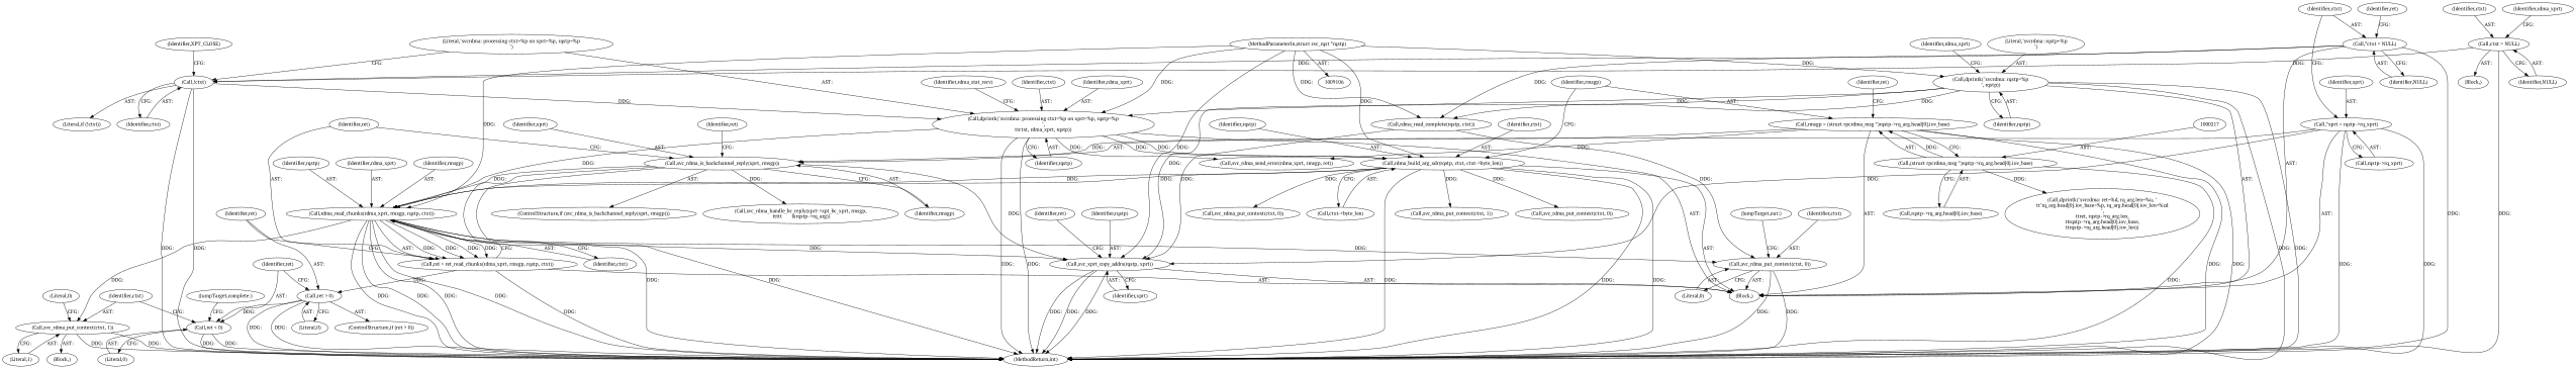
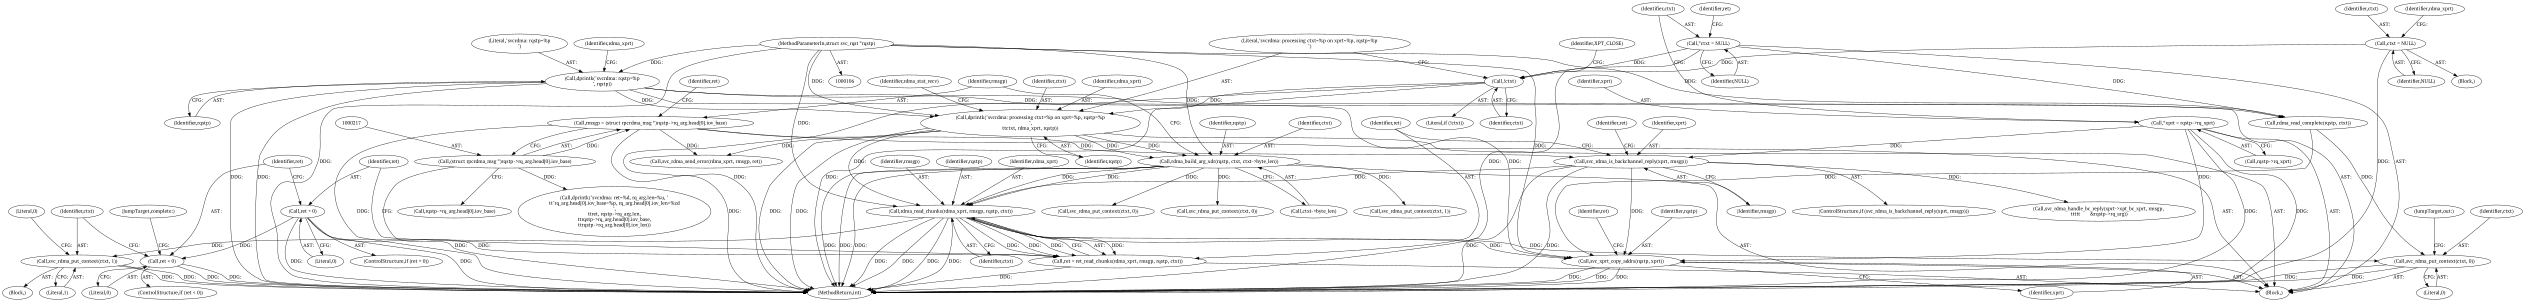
  digraph {
    fontname="PT Serif"
    node [fontname="PT Serif"]
    edge [fontname="PT Serif"]
    n1 [label="(Call,rdma_read_chunks(rdma_xprt, rmsgp, rqstp, ctxt))"]
    n2 [label="(Call,ret = ret_read_chunks(rdma_xprt, rmsgp, rqstp, ctxt))"]
    n3 [label="(Call,svc_rdma_put_context(ctxt, 1))"]
    n4 [label="(Call,svc_rdma_put_context(ctxt, 0))"]
    n5 [label="(Call,svc_xprt_copy_addrs(rqstp, xprt))"]
    n6 [label="(MethodReturn,int)"]
    n7 [label="(Identifier,ctxt)"]
    n8 [label="(Block,)"]
    n9 [label="(Call,ret > 0)"]
    n10 [label="(Literal,1)"]
    n11 [label="(Block,)"]
    n12 [label="(Literal,0)"]
    n13 [label="(Identifier,xprt)"]
    n14 [label="(Call,dprintk(\"svcrdma: processing ctxt=%p on xprt=%p, rqstp=%p\n\",\n\t\tctxt, rdma_xprt, rqstp))"]
    n15 [label="(Call,rdma_build_arg_xdr(rqstp, ctxt, ctxt->byte_len))"]
    n16 [label="(Identifier,rqstp)"]
    n17 [label="(Call,svc_rdma_send_error(rdma_xprt, rmsgp, ret))"]
    n18 [label="(Call,svc_rdma_put_context(ctxt, 1))"]
    n19 [label="(Call,svc_rdma_put_context(ctxt, 0))"]
    n20 [label="(Call,svc_rdma_put_context(ctxt, 0))"]
    n21 [label="(Call,ctxt->byte_len)"]
    n22 [label="(Call,!ctxt)"]
    n23 [label="(Literal,if (!ctxt))"]
    n24 [label="(Identifier,ctxt)"]
    n25 [label="(Call,*ctxt = NULL)"]
    n26 [label="(Call,rdma_read_complete(rqstp, ctxt))"]
    n27 [label="(Identifier,NULL)"]
    n28 [label="(Call,ctxt = NULL)"]
    n29 [label="(Identifier,NULL)"]
    n30 [label="(Block,)"]
    n31 [label="(Call,dprintk(\"svcrdma: rqstp=%p\n\", rqstp))"]
    n32 [label="(Identifier,rqstp)"]
    n33 [label="(MethodParameterIn,struct svc_rqst *rqstp)"]
-   1000106 [label=1009106]
+   1000106
    n35 [label="(Call,svc_rdma_is_backchannel_reply(xprt, rmsgp))"]
    n36 [label="(ControlStructure,if (svc_rdma_is_backchannel_reply(xprt, rmsgp)))"]
    n37 [label="(Call,svc_rdma_handle_bc_reply(xprt->xpt_bc_xprt, rmsgp,\n \t\t\t\t\t       &rqstp->rq_arg))"]
    n38 [label="(Identifier,rmsgp)"]
    n39 [label="(Call,*xprt = rqstp->rq_xprt)"]
    n40 [label="(Call,rqstp->rq_xprt)"]
    n41 [label="(Call,rmsgp = (struct rpcrdma_msg *)rqstp->rq_arg.head[0].iov_base)"]
    n42 [label="(Call,(struct rpcrdma_msg *)rqstp->rq_arg.head[0].iov_base)"]
    n43 [label="(Call,dprintk(\"svcrdma: ret=%d, rq_arg.len=%u, \"\n\t\t\"rq_arg.head[0].iov_base=%p, rq_arg.head[0].iov_len=%zd\n\",\n\t\tret, rqstp->rq_arg.len,\n\t\trqstp->rq_arg.head[0].iov_base,\n\t\trqstp->rq_arg.head[0].iov_len))"]
    n44 [label="(Call,rqstp->rq_arg.head[0].iov_base)"]
    n45 [label="(Call,ret < 0)"]
    n46 [label="(Literal,0)"]
    n47 [label="(ControlStructure,if (ret > 0))"]
    n48 [label="(Literal,0)"]
+   n49 [label="(ControlStructure,if (ret < 0))"]
    n50 [label="(Identifier,rdma_xprt)"]
    n51 [label="(Identifier,rdma_xprt)"]
    n52 [label="(Identifier,rmsgp)"]
    n53 [label="(Identifier,rdma_xprt)"]
    n54 [label="(Identifier,ctxt)"]
    n55 [label="(Identifier,rqstp)"]
    n56 [label="(Identifier,XPT_CLOSE)"]
    n57 [label="(Identifier,rqstp)"]
    n58 [label="(Identifier,ret)"]
    n59 [label="(Literal,0)"]
    n60 [label="(Identifier,ret)"]
    n61 [label="(Identifier,ret)"]
    n62 [label="(Identifier,ctxt)"]
    n63 [label="(Identifier,ctxt)"]
    n64 [label="(JumpTarget,complete:)"]
    n65 [label="(Literal,\"svcrdma: rqstp=%p\n\")"]
    n66 [label="(Identifier,ctxt)"]
    n67 [label="(Identifier,xprt)"]
    n68 [label="(Identifier,ret)"]
    n69 [label="(Identifier,ret)"]
    n70 [label="(Identifier,rdma_xprt)"]
    n71 [label="(JumpTarget,out:)"]
    n72 [label="(Identifier,ret)"]
    n73 [label="(Identifier,rdma_stat_recv)"]
    n74 [label="(Identifier,xprt)"]
    n75 [label="(Identifier,rmsgp)"]
    n76 [label="(Identifier,ctxt)"]
    n77 [label="(Literal,\"svcrdma: processing ctxt=%p on xprt=%p, rqstp=%p\n\")"]
    n78 [label="(Identifier,rqstp)"]
    n79 [label="(Identifier,ctxt)"]
    n80 [label="(Identifier,ret)"]
    1000217
    n1 -> n2 [label="AST: "]
    n1 -> n2 [label="DDG: "]
    n1 -> n2 [label="DDG: "]
    n1 -> n2 [label="DDG: "]
    n1 -> n2 [label="DDG: "]
    n1 -> n3 [label="DDG: "]
    n1 -> n4 [label="DDG: "]
    n1 -> n5 [label="DDG: "]
    n1 -> n6 [label="DDG: "]
    n1 -> n6 [label="DDG: "]
    n1 -> n6 [label="DDG: "]
    n1 -> n6 [label="DDG: "]
    n1 -> n7 [label="CFG: "]
    n2 -> n1 [label="CFG: "]
    n2 -> n6 [label="DDG: "]
    n2 -> n8 [label="AST: "]
-   n2 -> n9 [label="DDG: "]
+   n9 -> n2 [label="DDG: "]
    n3 -> n6 [label="DDG: "]
    n3 -> n6 [label="DDG: "]
    n3 -> n10 [label="CFG: "]
    n3 -> n11 [label="AST: "]
    n4 -> n6 [label="DDG: "]
    n4 -> n6 [label="DDG: "]
    n4 -> n8 [label="AST: "]
    n4 -> n12 [label="CFG: "]
    n5 -> n6 [label="DDG: "]
    n5 -> n6 [label="DDG: "]
    n5 -> n6 [label="DDG: "]
    n5 -> n8 [label="AST: "]
    n5 -> n13 [label="CFG: "]
    n7 -> n1 [label="AST: "]
    n9 -> n6 [label="DDG: "]
    n9 -> n6 [label="DDG: "]
    n9 -> n45 [label="DDG: "]
    n9 -> n46 [label="CFG: "]
    n9 -> n47 [label="AST: "]
    n10 -> n3 [label="AST: "]
    n12 -> n4 [label="AST: "]
    n13 -> n5 [label="AST: "]
    n14 -> n1 [label="DDG: "]
    n14 -> n6 [label="DDG: "]
    n14 -> n6 [label="DDG: "]
    n14 -> n8 [label="AST: "]
    n14 -> n15 [label="DDG: "]
    n14 -> n15 [label="DDG: "]
    n14 -> n16 [label="CFG: "]
    n14 -> n17 [label="DDG: "]
    n15 -> n1 [label="DDG: "]
    n15 -> n1 [label="DDG: "]
    n15 -> n6 [label="DDG: "]
    n15 -> n6 [label="DDG: "]
    n15 -> n6 [label="DDG: "]
    n15 -> n8 [label="AST: "]
    n15 -> n18 [label="DDG: "]
    n15 -> n19 [label="DDG: "]
    n15 -> n20 [label="DDG: "]
    n15 -> n21 [label="CFG: "]
    n16 -> n14 [label="AST: "]
    n21 -> n15 [label="AST: "]
    n22 -> n6 [label="DDG: "]
    n22 -> n6 [label="DDG: "]
    n22 -> n14 [label="DDG: "]
    n22 -> n23 [label="AST: "]
    n22 -> n24 [label="CFG: "]
    n24 -> n22 [label="AST: "]
    n25 -> n6 [label="DDG: "]
    n25 -> n8 [label="AST: "]
    n25 -> n22 [label="DDG: "]
    n25 -> n26 [label="DDG: "]
    n25 -> n27 [label="CFG: "]
    n26 -> n4 [label="DDG: "]
    n26 -> n5 [label="DDG: "]
    n27 -> n25 [label="AST: "]
    n28 -> n6 [label="DDG: "]
    n28 -> n22 [label="DDG: "]
    n28 -> n29 [label="CFG: "]
    n28 -> n30 [label="AST: "]
    n29 -> n28 [label="AST: "]
    n31 -> n5 [label="DDG: "]
    n31 -> n6 [label="DDG: "]
    n31 -> n6 [label="DDG: "]
    n31 -> n8 [label="AST: "]
    n31 -> n14 [label="DDG: "]
    n31 -> n26 [label="DDG: "]
    n31 -> n32 [label="CFG: "]
    n32 -> n31 [label="AST: "]
    n33 -> n1 [label="DDG: "]
    n33 -> n5 [label="DDG: "]
+   n33 -> n6 [label="DDG: "]
    n33 -> n14 [label="DDG: "]
    n33 -> n15 [label="DDG: "]
    n33 -> n26 [label="DDG: "]
    n33 -> n31 [label="DDG: "]
    n33 -> 1000106 [label="AST: "]
    n35 -> n1 [label="DDG: "]
    n35 -> n5 [label="DDG: "]
    n35 -> n6 [label="DDG: "]
    n35 -> n6 [label="DDG: "]
    n35 -> n36 [label="AST: "]
    n35 -> n37 [label="DDG: "]
    n35 -> n38 [label="CFG: "]
    n38 -> n35 [label="AST: "]
    n39 -> n5 [label="DDG: "]
    n39 -> n6 [label="DDG: "]
    n39 -> n6 [label="DDG: "]
    n39 -> n8 [label="AST: "]
-   n39 -> n35 [label="AST: "]
+   n39 -> n35 [label="DDG: "]
    n39 -> n40 [label="CFG: "]
    n40 -> n39 [label="AST: "]
    n41 -> n6 [label="DDG: "]
    n41 -> n6 [label="DDG: "]
    n41 -> n8 [label="AST: "]
    n41 -> n17 [label="DDG: "]
    n41 -> n35 [label="DDG: "]
    n41 -> n42 [label="CFG: "]
    n42 -> n6 [label="DDG: "]
    n42 -> n41 [label="AST: "]
    n42 -> n41 [label="DDG: "]
    n42 -> n43 [label="DDG: "]
    n42 -> n44 [label="CFG: "]
-   n44 -> n42 [label="AST: "]
    n45 -> n6 [label="DDG: "]
    n45 -> n6 [label="DDG: "]
    n45 -> n48 [label="CFG: "]
+   n45 -> n49 [label="AST: "]
    n46 -> n9 [label="AST: "]
    n48 -> n45 [label="AST: "]
    n50 -> n31 [label="CFG: "]
    n51 -> n14 [label="AST: "]
    n52 -> n1 [label="AST: "]
    n53 -> n28 [label="CFG: "]
    n54 -> n4 [label="AST: "]
    n55 -> n15 [label="AST: "]
    n56 -> n22 [label="CFG: "]
    n57 -> n1 [label="AST: "]
    n58 -> n2 [label="CFG: "]
    n58 -> n9 [label="AST: "]
    n59 -> n3 [label="CFG: "]
    n60 -> n25 [label="CFG: "]
    n61 -> n5 [label="CFG: "]
    n62 -> n28 [label="AST: "]
    n63 -> n3 [label="AST: "]
    n63 -> n45 [label="CFG: "]
    n64 -> n45 [label="CFG: "]
    n65 -> n31 [label="AST: "]
    n66 -> n25 [label="AST: "]
    n66 -> n39 [label="CFG: "]
    n67 -> n39 [label="AST: "]
    n68 -> n35 [label="CFG: "]
    n69 -> n9 [label="CFG: "]
    n69 -> n45 [label="AST: "]
    n70 -> n1 [label="AST: "]
    n71 -> n4 [label="CFG: "]
    n72 -> n2 [label="AST: "]
    n72 -> n35 [label="CFG: "]
    n73 -> n14 [label="CFG: "]
    n74 -> n35 [label="AST: "]
    n75 -> n15 [label="CFG: "]
    n75 -> n41 [label="AST: "]
    n76 -> n14 [label="AST: "]
    n77 -> n14 [label="AST: "]
    n77 -> n22 [label="CFG: "]
    n78 -> n5 [label="AST: "]
    n79 -> n15 [label="AST: "]
    n80 -> n41 [label="CFG: "]
    1000217 -> n42 [label="AST: "]
  }
